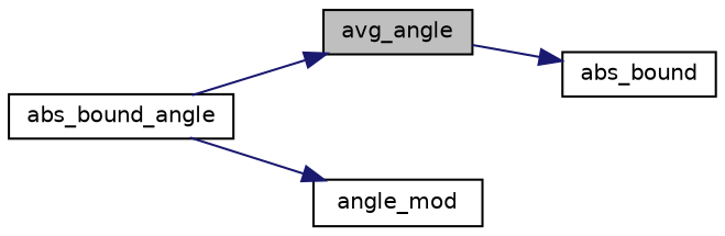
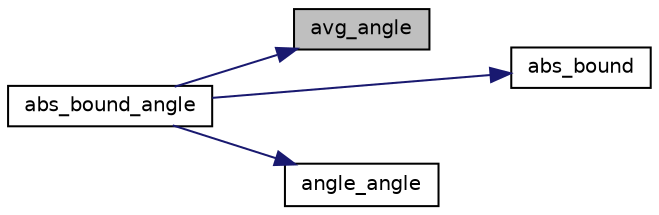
  digraph {
    rankdir=LR
    node [color=black fillcolor=white fontname=Helvetica fontsize=10 shape=record style=filled]
    edge [color=midnightblue fontname=Helvetica fontsize=10 labelfontname=Helvetica labelfontsize=10 style=solid]
    n1 [fillcolor=grey75 fontcolor=black height=0.2 label=avg_angle width=0.4]
    n2 [height=0.2 label=abs_bound_angle width=0.4]
    n3 [height=0.2 label=abs_bound width=0.4]
-   n4 [height=0.2 label=angle_mod width=0.4]
+   n4 [height=0.2 label=angle_angle width=0.4]
    n2 -> n1
-   n1 -> n3
+   n2 -> n3
    n2 -> n4
  }
